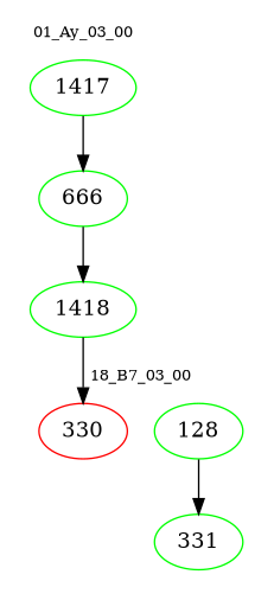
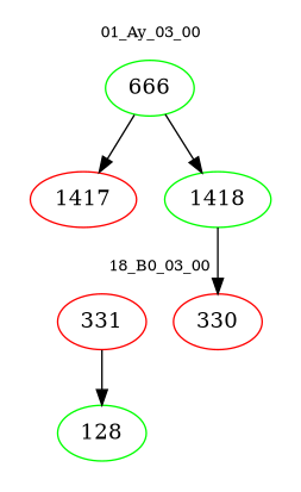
  digraph {
    node [color=green]
    edge [color=black]
    n1 [label=666]
-   n2 [label=1417]
+   n2 [color=red label=1417]
    n3 [label=1418]
    n4 [label=128]
    n5 [color=red label=330]
-   n6 [label=331]
+   n6 [color=red label=331]
    subgraph cluster_1 {
      color=white
      fontsize=10
      label="01_Ay_03_00"
      n1
      n2
      n3
    }
    subgraph cluster_2 {
      color=white
      fontsize=10
-     label="18_B7_03_00"
+     label="18_B0_03_00"
      n4
      n5
      n6
    }
-   n2 -> n1
+   n1 -> n2
    n1 -> n3
    n3 -> n5
-   n4 -> n6
+   n6 -> n4
  }
